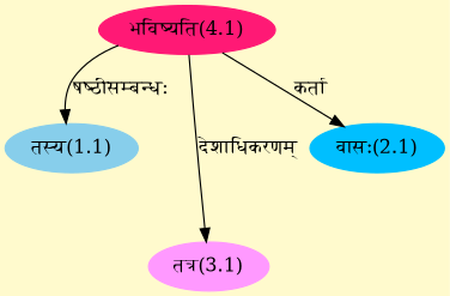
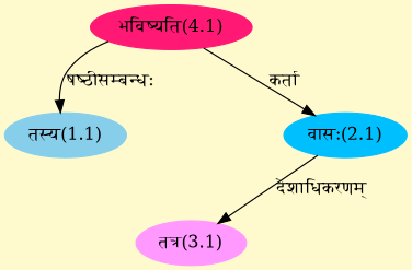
  digraph {
    bgcolor=lemonchiffon1
    compound=true
    rankdir=BT
    node [style=filled]
    edge [dir=back]
    n1 [color="#87CEEB" label="तस्य(1.1)"]
    n2 [color="#FF1975" label="भविष्यति(4.1)"]
    n3 [color="#00BFFF" label="वासः(2.1)"]
    n4 [color="#FF99FF" label="तत्र(3.1)"]
    n1 -> n2 [label="षष्ठीसम्बन्धः"]
    n3 -> n2 [label="कर्ता"]
-   n4 -> n2 [label="देशाधिकरणम्"]
+   n4 -> n3 [label="देशाधिकरणम्"]
  }
